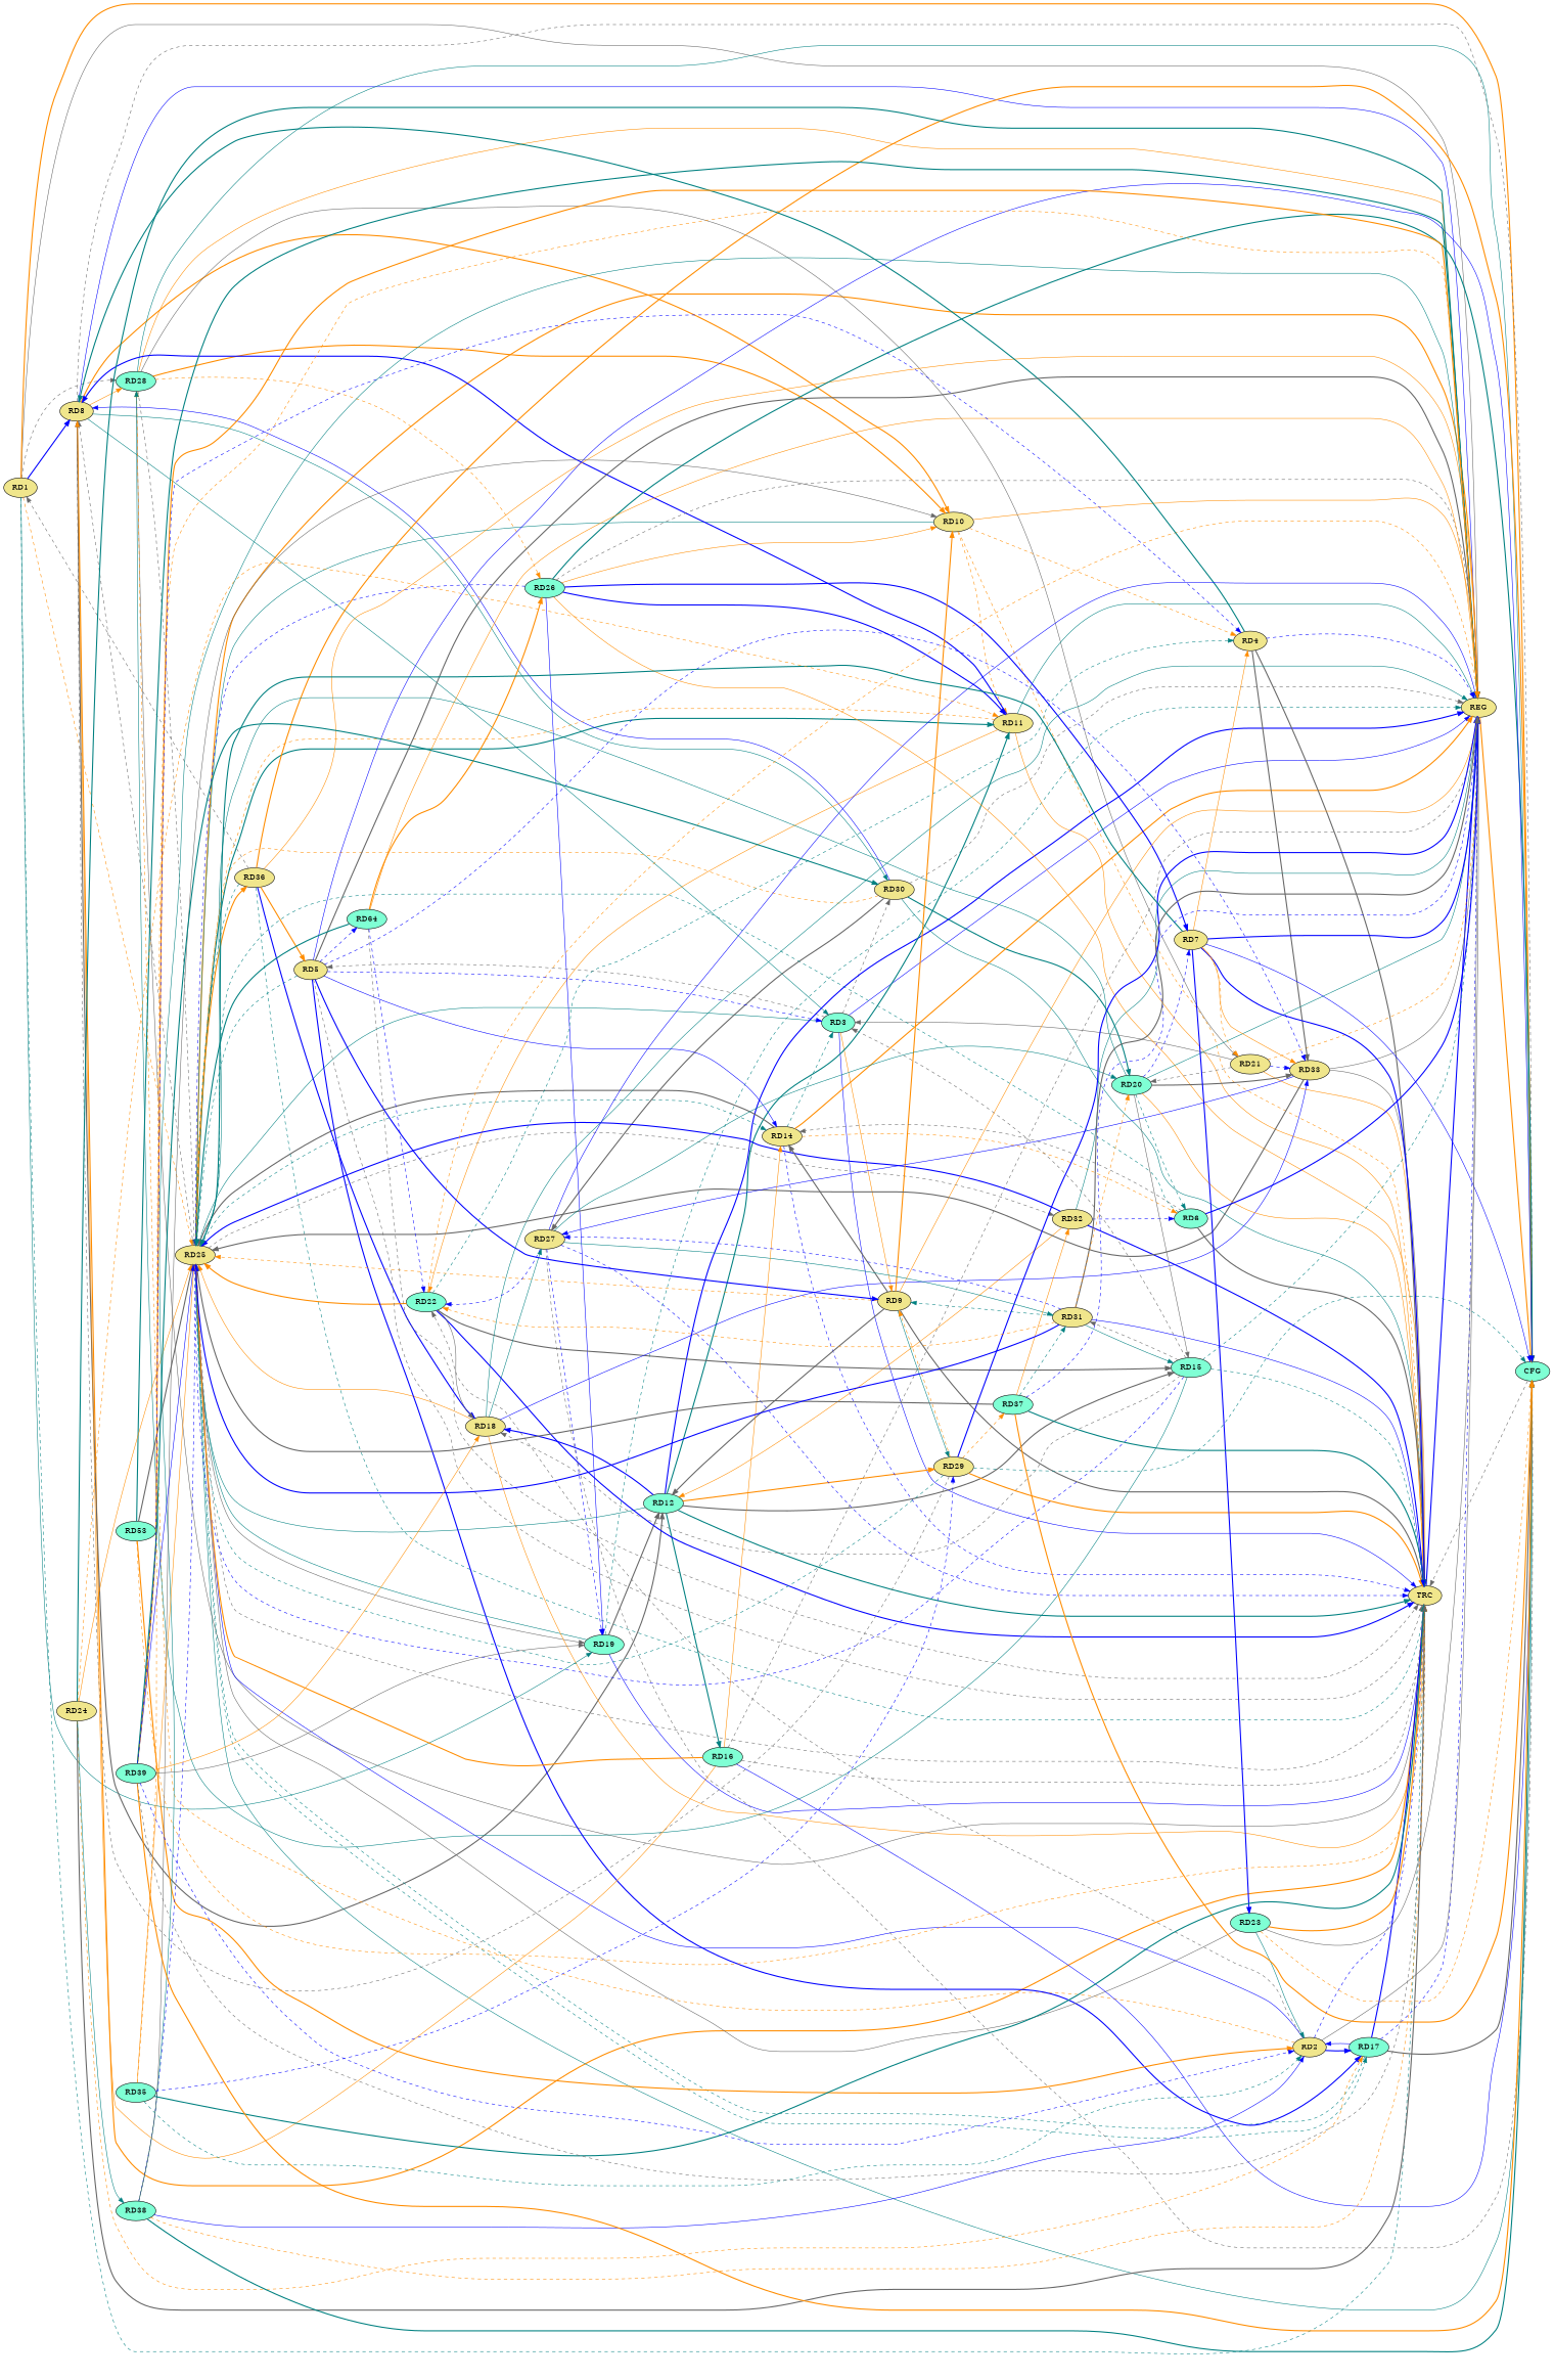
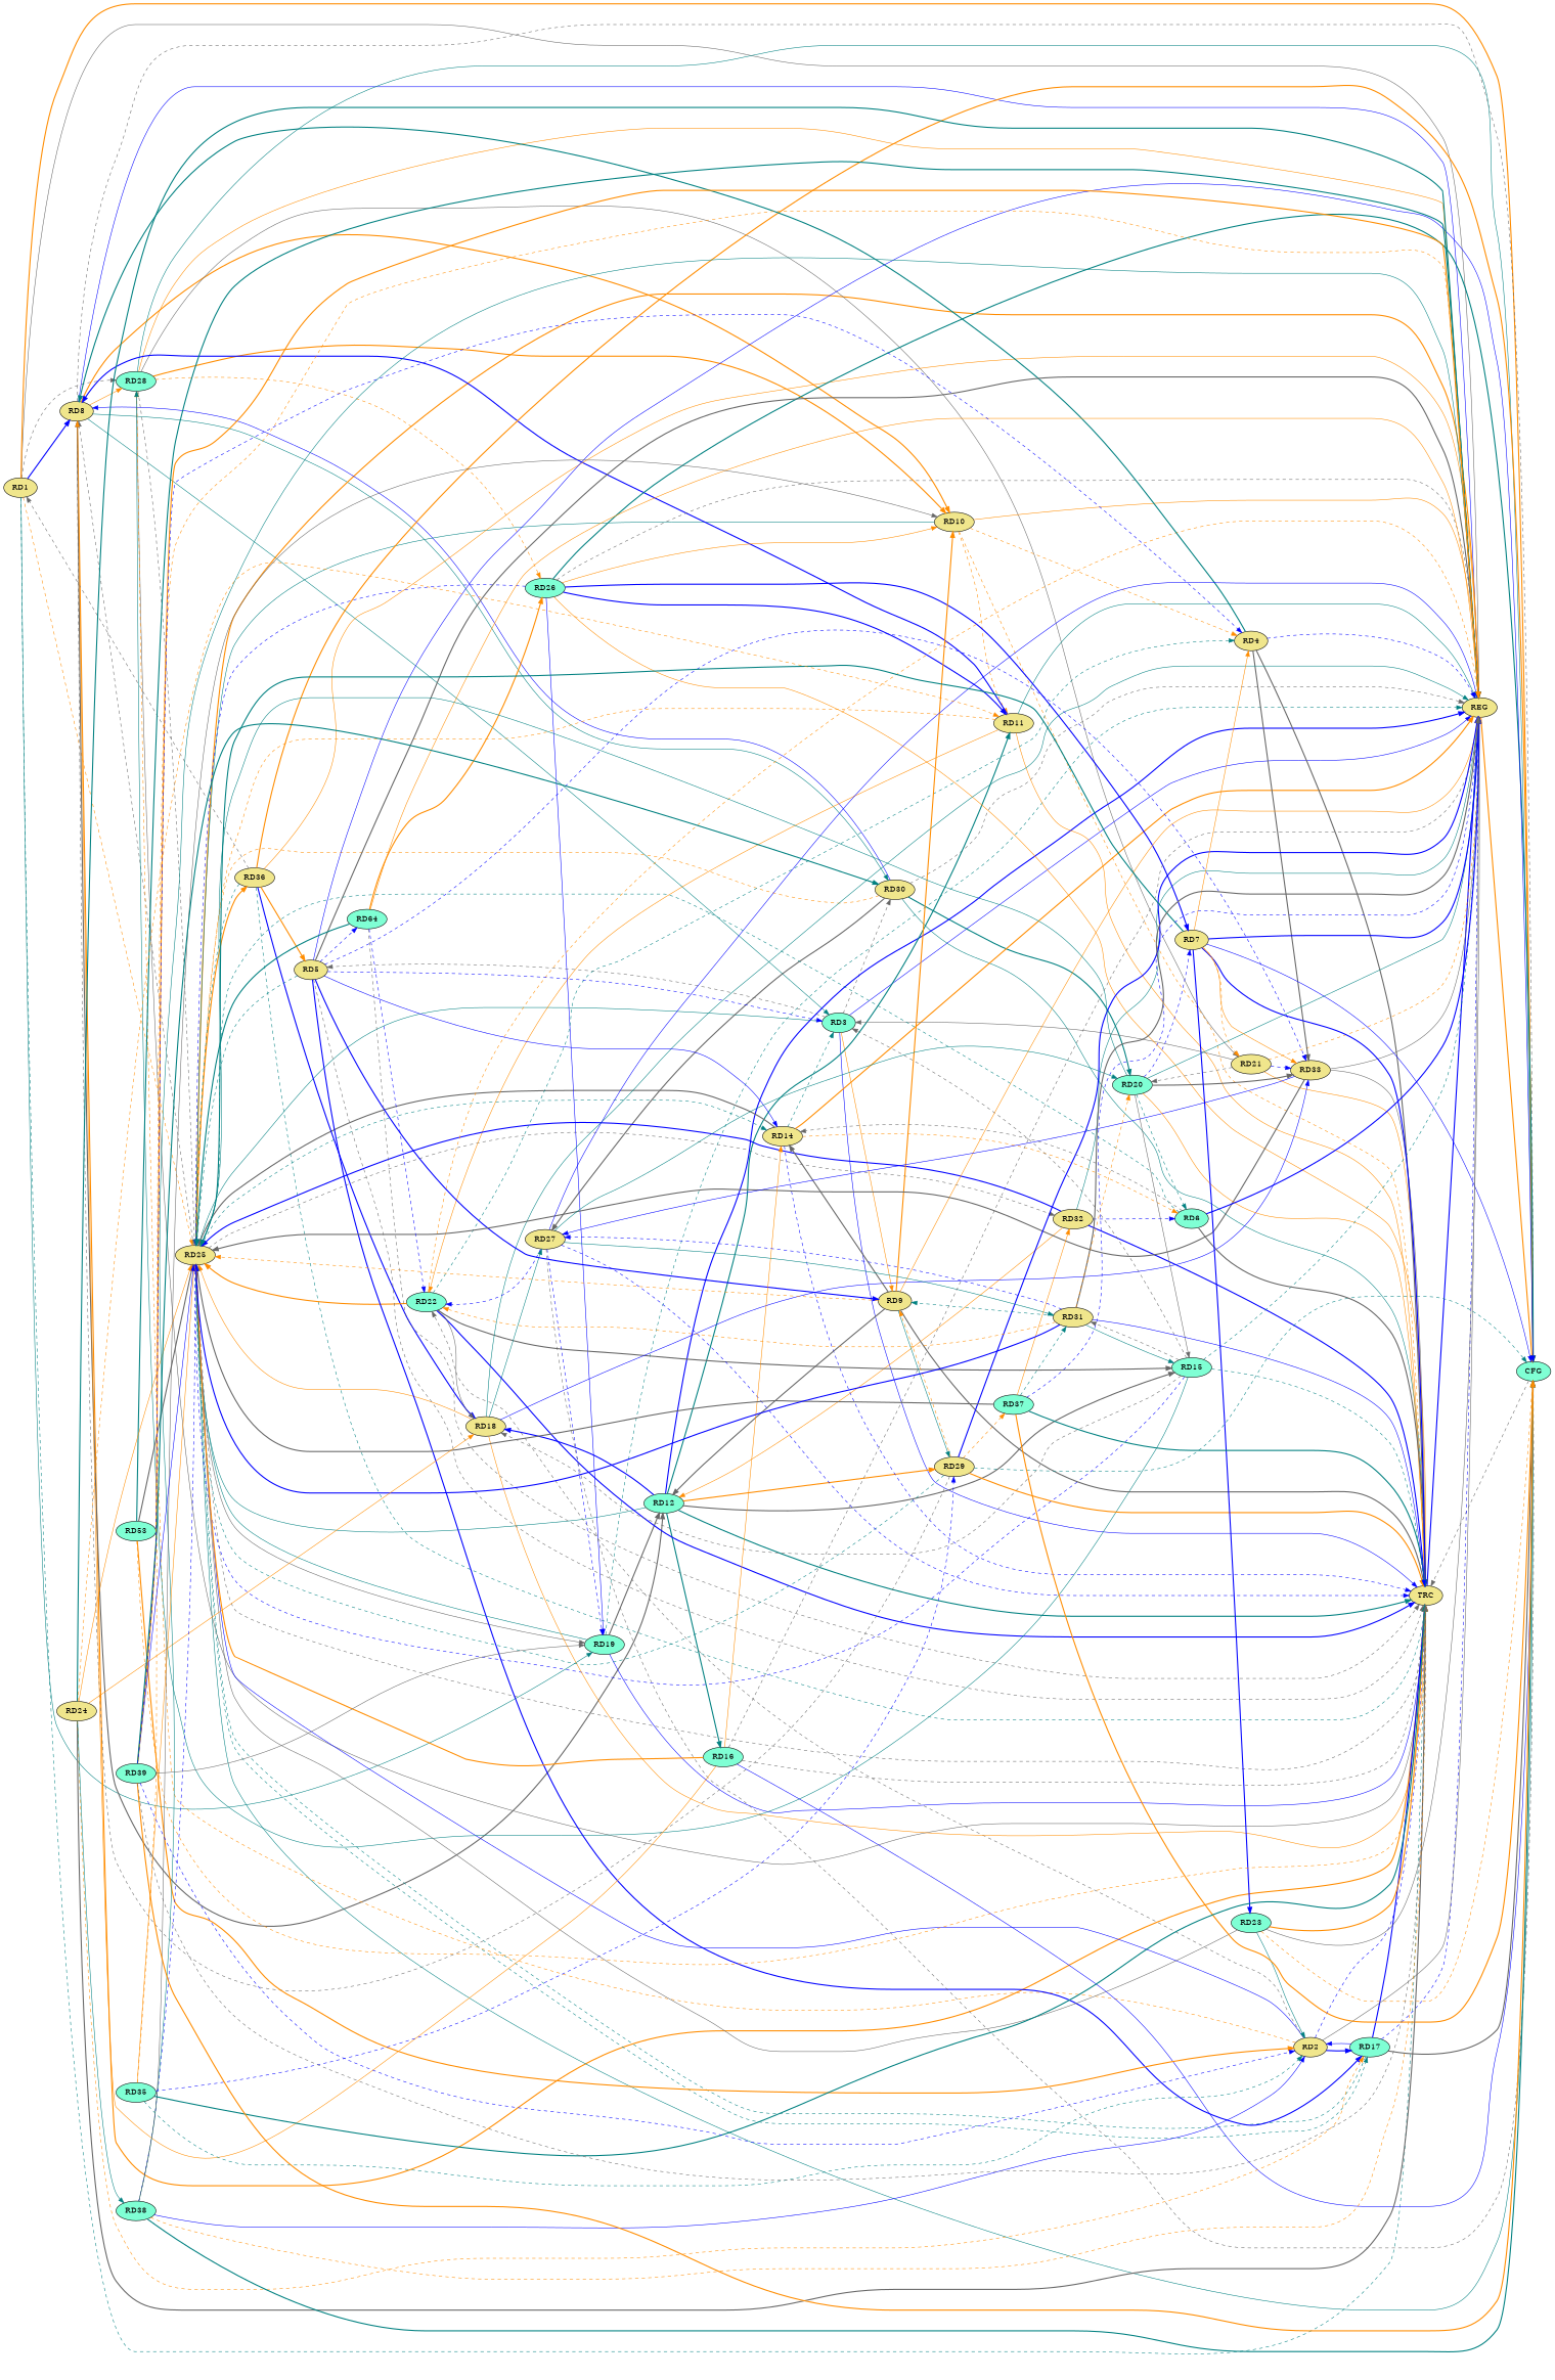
  strict digraph {
    rankdir=LR
    node [fillcolor=khaki style=filled]
    edge [color=darkorange style=dashed]
    n1 [label=RD1]
    n2 [label=RD8]
    n3 [fillcolor=aquamarine label=RD19]
    n4 [label=RD25]
    n5 [fillcolor=aquamarine label=RD28]
    n6 [label=REG]
    n7 [fillcolor=aquamarine label=CFG]
    n8 [label=TRC]
    n9 [fillcolor=aquamarine label=RD3]
    n10 [label=RD30]
    n11 [label=RD10]
    n12 [fillcolor=aquamarine label=RD12]
    n13 [fillcolor=aquamarine label=RD17]
    n14 [label=RD14]
    n15 [label=RD11]
    n16 [label=RD32]
    n17 [label=RD36]
    n18 [label=RD21]
    n19 [fillcolor=aquamarine label=RD26]
    n20 [label=RD2]
    n21 [fillcolor=aquamarine label=RD22]
    n22 [label=RD4]
    n23 [fillcolor=aquamarine label=RD15]
    n24 [label=RD18]
    n25 [label=RD5]
    n26 [label=RD9]
    n27 [label=RD33]
    n28 [fillcolor=aquamarine label=RD64]
    n29 [label=RD29]
    n30 [label=RD27]
    n31 [fillcolor=aquamarine label=RD20]
    n32 [fillcolor=aquamarine label=RD6]
    n33 [label=RD7]
    n34 [fillcolor=aquamarine label=RD23]
    n35 [fillcolor=aquamarine label=RD16]
    n36 [fillcolor=aquamarine label=RD37]
    n37 [label=RD31]
    n38 [fillcolor=aquamarine label=RD53]
    n39 [label=RD24]
    n40 [fillcolor=aquamarine label=RD38]
    n41 [fillcolor=aquamarine label=RD35]
    n42 [fillcolor=aquamarine label=RD39]
    n1 -> n2 [color=blue style=bold]
    n1 -> n3 [color=teal style=solid]
    n1 -> n4
    n1 -> n5 [color=gray40]
    n1 -> n6 [color=gray40 style=solid]
    n1 -> n7 [style=bold]
    n1 -> n8 [color=teal]
    n2 -> n5 [style=solid]
    n2 -> n6 [color=blue style=solid]
    n2 -> n7 [color=gray40]
    n2 -> n8 [style=bold]
    n2 -> n9 [color=teal style=solid]
    n2 -> n10 [color=teal style=solid]
    n2 -> n11 [style=bold]
    n2 -> n12 [color=gray40 style=bold]
    n3 -> n4 [color=teal style=solid]
    n3 -> n6 [color=teal]
    n3 -> n8 [color=blue style=solid]
    n3 -> n12 [color=gray40 style=bold]
    n4 -> n2 [color=gray40]
    n4 -> n3 [color=gray40 style=solid]
    n4 -> n6 [style=bold]
    n4 -> n7 [color=teal style=solid]
    n4 -> n8 [color=gray40]
    n4 -> n13 [color=teal]
    n4 -> n14 [color=teal]
-   n4 -> n15 [color=teal style=bold]
    n4 -> n16 [color=gray40]
    n4 -> n17 [style=bold]
    n5 -> n4 [color=gray40]
    n5 -> n6 [style=solid]
    n5 -> n7 [color=teal style=solid]
    n5 -> n8 [color=gray40 style=solid]
    n5 -> n11 [style=bold]
    n5 -> n18 [color=gray40 style=solid]
    n5 -> n19
    n6 -> n7 [style=bold]
    n7 -> n8 [color=gray40]
    n8 -> n6 [color=blue style=bold]
    n9 -> n4 [color=teal style=solid]
    n9 -> n6 [color=blue style=solid]
    n9 -> n8 [color=blue style=solid]
    n9 -> n10 [color=gray40]
    n9 -> n25 [color=gray40]
    n9 -> n26 [style=solid]
    n10 -> n2 [color=blue style=solid]
    n10 -> n4
    n10 -> n6 [color=gray40]
    n10 -> n8 [color=teal style=solid]
    n10 -> n30 [color=gray40 style=bold]
    n10 -> n31 [color=teal style=bold]
    n11 -> n4 [color=teal style=solid]
    n11 -> n6 [style=solid]
    n11 -> n8
    n11 -> n15
    n11 -> n22
    n12 -> n4 [color=teal style=solid]
    n12 -> n6 [color=blue style=bold]
    n12 -> n8 [color=teal style=bold]
    n12 -> n15 [color=teal style=bold]
    n12 -> n23 [color=gray40 style=bold]
    n12 -> n24 [color=blue style=bold]
    n12 -> n29 [style=bold]
    n12 -> n35 [color=teal style=bold]
    n13 -> n4 [color=teal]
    n13 -> n6 [color=blue]
    n13 -> n7 [color=gray40 style=bold]
    n13 -> n8 [color=blue style=bold]
    n13 -> n20 [color=blue style=solid]
    n14 -> n4 [color=gray40 style=bold]
    n14 -> n6 [style=bold]
    n14 -> n8 [color=blue]
    n14 -> n9 [color=teal]
    n14 -> n32
    n15 -> n2 [color=blue style=bold]
    n15 -> n4
    n15 -> n6 [color=teal style=solid]
    n15 -> n8 [style=solid]
    n15 -> n21 [style=solid]
    n16 -> n4 [color=blue style=bold]
    n16 -> n6 [color=teal style=solid]
    n16 -> n8 [color=blue style=bold]
    n16 -> n12 [style=solid]
    n16 -> n32 [color=blue]
    n17 -> n1 [color=gray40]
    n17 -> n4 [color=teal]
    n17 -> n6 [style=solid]
    n17 -> n7 [style=bold]
    n17 -> n8 [color=teal]
    n17 -> n24 [color=blue style=bold]
    n17 -> n25 [style=bold]
    n18 -> n6
    n18 -> n8 [style=solid]
    n18 -> n9 [color=gray40 style=solid]
    n18 -> n27 [color=blue]
    n18 -> n31 [color=gray40]
    n19 -> n3 [color=blue style=solid]
    n19 -> n4 [color=blue]
    n19 -> n6 [color=gray40]
    n19 -> n7 [color=teal style=bold]
    n19 -> n8 [style=solid]
    n19 -> n11 [style=solid]
    n19 -> n15 [color=blue style=bold]
    n19 -> n33 [color=blue style=bold]
    n20 -> n4 [color=blue style=solid]
    n20 -> n5
    n20 -> n6 [color=gray40 style=solid]
    n20 -> n8 [color=blue]
    n20 -> n13 [color=blue style=bold]
    n20 -> n21 [color=gray40]
    n21 -> n4 [style=bold]
    n21 -> n6
    n21 -> n8 [color=blue style=bold]
    n21 -> n22 [color=teal]
    n21 -> n23 [color=gray40 style=bold]
    n21 -> n24 [color=gray40 style=solid]
    n22 -> n2 [color=teal style=bold]
    n22 -> n6 [color=blue]
    n22 -> n8 [color=gray40 style=bold]
    n22 -> n27 [color=gray40 style=bold]
    n23 -> n4 [color=blue]
    n23 -> n5 [color=teal style=solid]
    n23 -> n6 [color=teal]
    n23 -> n8 [color=teal]
    n23 -> n9 [color=gray40]
    n23 -> n24 [color=gray40]
    n23 -> n37 [color=gray40]
    n24 -> n4 [style=solid]
    n24 -> n6 [color=teal style=solid]
    n24 -> n8 [style=solid]
    n24 -> n27 [color=blue style=solid]
    n24 -> n30 [color=teal style=solid]
    n25 -> n4 [color=teal]
    n25 -> n6 [color=gray40 style=bold]
    n25 -> n7 [color=blue style=solid]
    n25 -> n8 [color=gray40]
    n25 -> n9 [color=blue]
    n25 -> n13 [color=blue style=bold]
    n25 -> n14 [color=blue style=solid]
    n25 -> n26 [color=blue style=bold]
    n25 -> n27 [color=blue]
    n25 -> n28 [color=blue]
    n26 -> n4
    n26 -> n6 [style=solid]
    n26 -> n8 [color=gray40 style=bold]
    n26 -> n11 [style=bold]
    n26 -> n12 [color=gray40 style=bold]
    n26 -> n14 [color=gray40 style=bold]
    n26 -> n29 [color=teal style=solid]
    n27 -> n4 [color=gray40 style=bold]
    n27 -> n6 [color=gray40 style=solid]
    n27 -> n8 [color=gray40 style=solid]
    n27 -> n30 [color=blue style=solid]
    n28 -> n4 [color=teal style=bold]
    n28 -> n6 [style=solid]
    n28 -> n8 [color=gray40]
    n28 -> n19 [style=bold]
    n28 -> n21 [color=blue]
    n29 -> n2 [color=gray40]
    n29 -> n4 [color=teal]
    n29 -> n6 [color=blue style=bold]
    n29 -> n7 [color=teal]
    n29 -> n8 [style=bold]
    n29 -> n26
    n29 -> n36
    n30 -> n3 [color=blue]
    n30 -> n6 [color=blue style=solid]
    n30 -> n7 [color=gray40]
    n30 -> n8 [color=blue]
    n30 -> n21 [color=blue]
    n30 -> n31 [color=teal style=solid]
    n30 -> n37 [color=teal style=solid]
    n31 -> n4 [color=teal style=solid]
    n31 -> n6 [color=teal style=solid]
    n31 -> n8 [style=solid]
    n31 -> n23 [color=gray40 style=solid]
    n31 -> n27 [color=gray40 style=bold]
    n31 -> n32 [color=teal]
    n31 -> n33 [color=blue]
    n32 -> n4 [color=teal]
    n32 -> n6 [color=blue style=bold]
    n32 -> n8 [color=gray40 style=bold]
    n32 -> n14 [color=gray40]
    n33 -> n4 [color=teal style=bold]
    n33 -> n6 [color=blue style=bold]
    n33 -> n7 [color=blue style=solid]
    n33 -> n8 [color=blue style=bold]
    n33 -> n18
    n33 -> n22 [style=solid]
    n33 -> n27 [style=solid]
    n33 -> n34 [color=blue style=bold]
    n34 -> n4 [color=gray40 style=solid]
    n34 -> n6 [color=gray40 style=solid]
    n34 -> n7
    n34 -> n8 [style=bold]
    n34 -> n20 [color=teal style=solid]
    n35 -> n2 [style=solid]
    n35 -> n4 [style=bold]
    n35 -> n6 [color=gray40]
    n35 -> n7 [color=blue style=solid]
    n35 -> n8 [color=gray40]
    n35 -> n14 [style=solid]
    n36 -> n4 [color=gray40 style=bold]
    n36 -> n6 [color=blue]
    n36 -> n7 [style=bold]
    n36 -> n8 [color=teal style=bold]
    n36 -> n16 [style=solid]
    n36 -> n37 [color=teal]
    n37 -> n4 [color=blue style=bold]
    n37 -> n6 [color=gray40 style=bold]
    n37 -> n8 [color=blue style=solid]
    n37 -> n21
    n37 -> n23 [color=teal style=solid]
    n37 -> n26 [color=teal]
    n37 -> n30 [color=blue]
    n37 -> n31
    n38 -> n4 [color=gray40 style=bold]
    n38 -> n6 [color=teal style=bold]
    n38 -> n8
    n38 -> n20 [style=bold]
    n39 -> n4 [style=solid]
    n39 -> n6 [color=teal style=bold]
    n39 -> n8 [color=gray40 style=bold]
    n39 -> n13
    n39 -> n15
-   n42 -> n24 [style=solid]
+   n39 -> n24 [style=solid]
    n39 -> n40 [color=teal style=solid]
    n40 -> n4 [color=blue]
    n40 -> n6 [color=teal style=solid]
    n40 -> n7 [color=teal style=bold]
    n40 -> n8
    n40 -> n11 [color=gray40 style=solid]
    n40 -> n20 [color=blue style=solid]
    n41 -> n4 [style=solid]
    n41 -> n6
    n41 -> n8 [color=teal style=bold]
    n41 -> n20 [color=teal]
    n41 -> n29 [color=blue]
    n42 -> n3 [color=gray40 style=solid]
    n42 -> n4 [color=blue style=solid]
    n42 -> n6 [style=bold]
    n42 -> n7 [style=bold]
    n42 -> n8 [color=gray40]
    n42 -> n10 [color=teal style=bold]
    n42 -> n20 [color=blue]
    n42 -> n22 [color=blue]
  }
